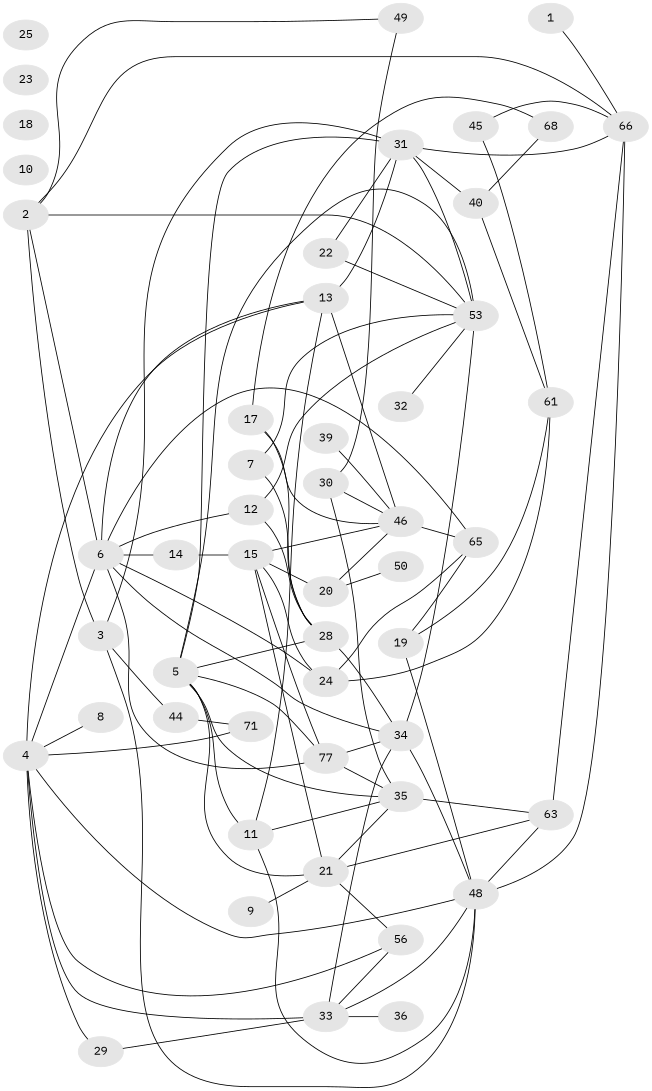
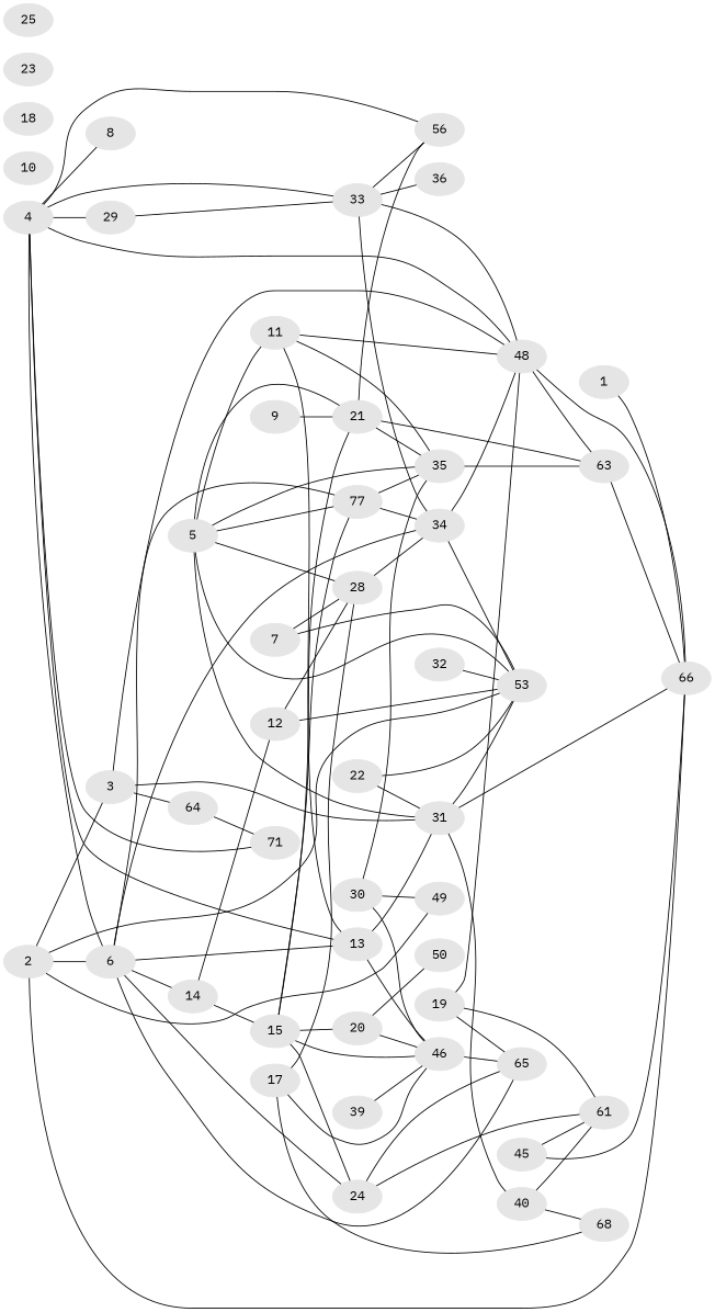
  graph {
    fontname="IBM Plex Mono"
    rankdir=LR
    node [color=gray90 fontname="IBM Plex Mono" style=filled]
    edge [fontname="IBM Plex Mono"]
    66 [super="+69"]
    1
    2 [super="+67"]
    3 [super="+43"]
    6 [super="+72"]
    49
    53 [super="+60"]
    31
-   44
+   44 [label=64]
    48 [super="+62"]
    13 [super="+26"]
    n12 [label=77 super="+58"]
    12 [super="+42"]
    14
    24
    34 [super="+59"]
    65
    40 [super="+47"]
    71
    63 [super="+64"]
    4 [super="+55"]
    8
    29
    33 [super="+41"]
    56 [super="+75"]
    46 [super="+70"]
    36
    11 [super="+37"]
    35 [super="+38"]
    5
    21 [super="+52"]
    28 [super="+51"]
    15 [super="+16"]
    61 [super="+73"]
    7
    9
    10
    20
    50
    17 [super="+57"]
    68
    18
    19
    22 [super="+54"]
    23
    25
    30
    32
    39
    45 [super="+74"]
    1 -- 66
    2 -- 66
    2 -- 3
    2 -- 6
    2 -- 49
    2 -- 53
    3 -- 31
    3 -- 44
    3 -- 48
    6 -- 13
    6 -- n12
-   6 -- 12
+   14 -- 12
    6 -- 14
    6 -- 24
    6 -- 34
    6 -- 65
    31 -- 66
    31 -- 53
    31 -- 40
    44 -- 71
    48 -- 66
    48 -- 63
    13 -- 31
    13 -- 46
    n12 -- 34
    n12 -- 35 [weight=2]
    12 -- 53
    12 -- 28
    14 -- 15
    24 -- 65
    24 -- 61
    34 -- 53
    34 -- 48
    40 -- 61
    40 -- 68
    63 -- 66
    4 -- 6
    4 -- 48
    4 -- 13
    4 -- 71
    4 -- 8 [weight=2]
    4 -- 29
    4 -- 33
    4 -- 56
    29 -- 33
    33 -- 48
    33 -- 34
    33 -- 56
    33 -- 36
    46 -- 65
    11 -- 48
    11 -- 13
    11 -- 35
    35 -- 63
    5 -- 53
    5 -- 31
    5 -- n12
    5 -- 11
    5 -- 35
    5 -- 21
    5 -- 28
    21 -- 63
    21 -- 56
    21 -- 35
    28 -- 34
    15 -- n12
    15 -- 24
    15 -- 46
    15 -- 21
    15 -- 20
    7 -- 53
    7 -- 28
    9 -- 21
    20 -- 46
    20 -- 50
    17 -- 46
    17 -- 28 [weight=2]
    17 -- 68
    19 -- 48
    19 -- 65
    19 -- 61
    22 -- 53
    22 -- 31
    30 -- 49
    30 -- 46
    30 -- 35
    32 -- 53
    39 -- 46
    45 -- 66
    45 -- 61
  }
